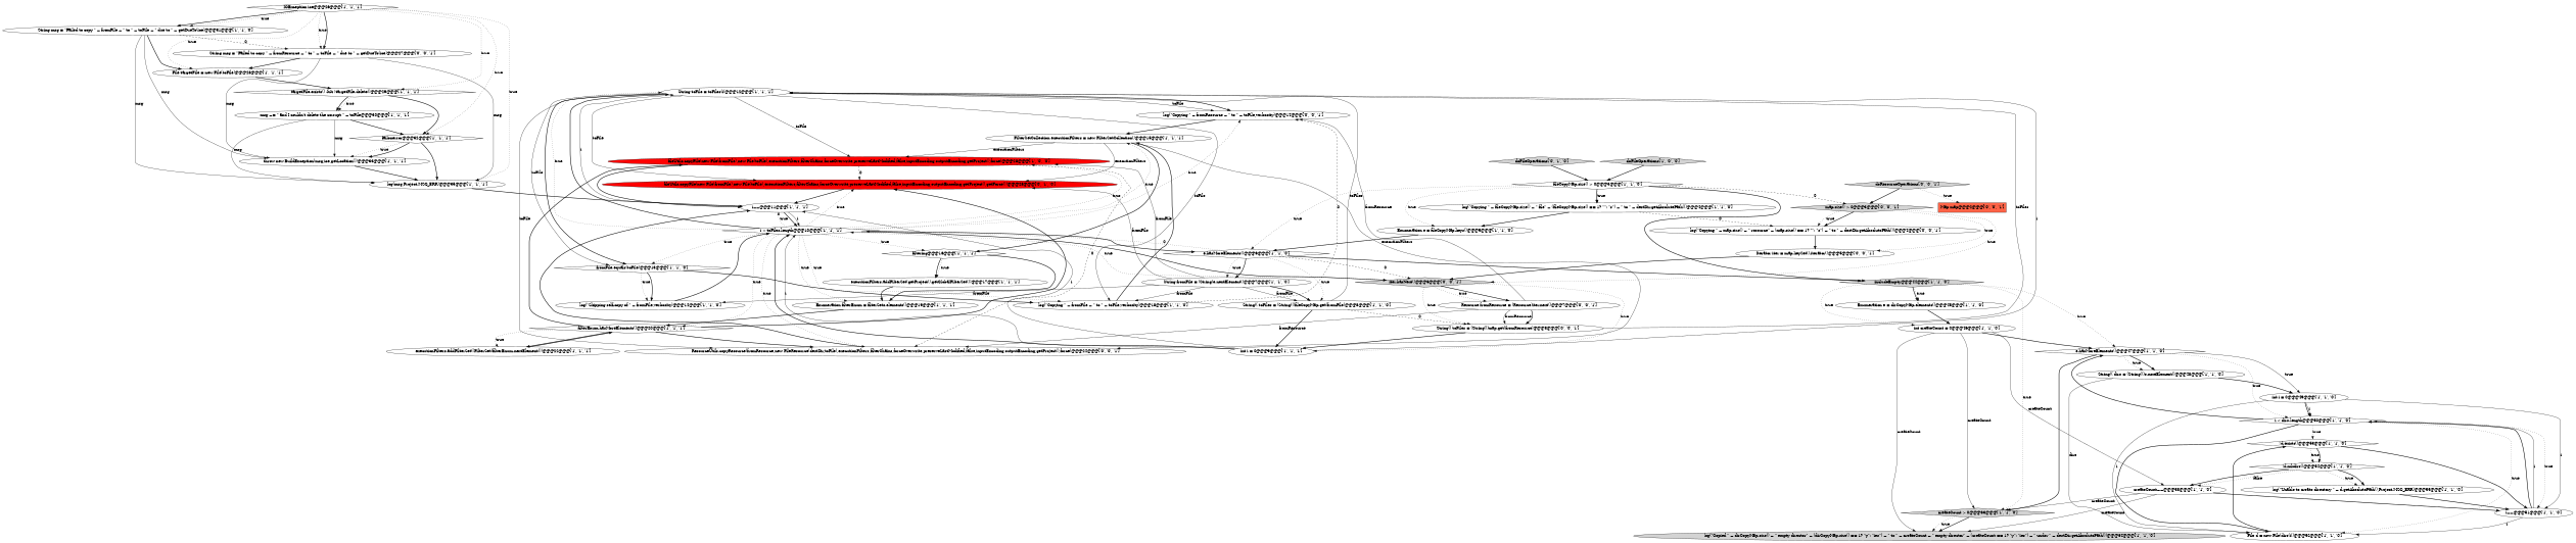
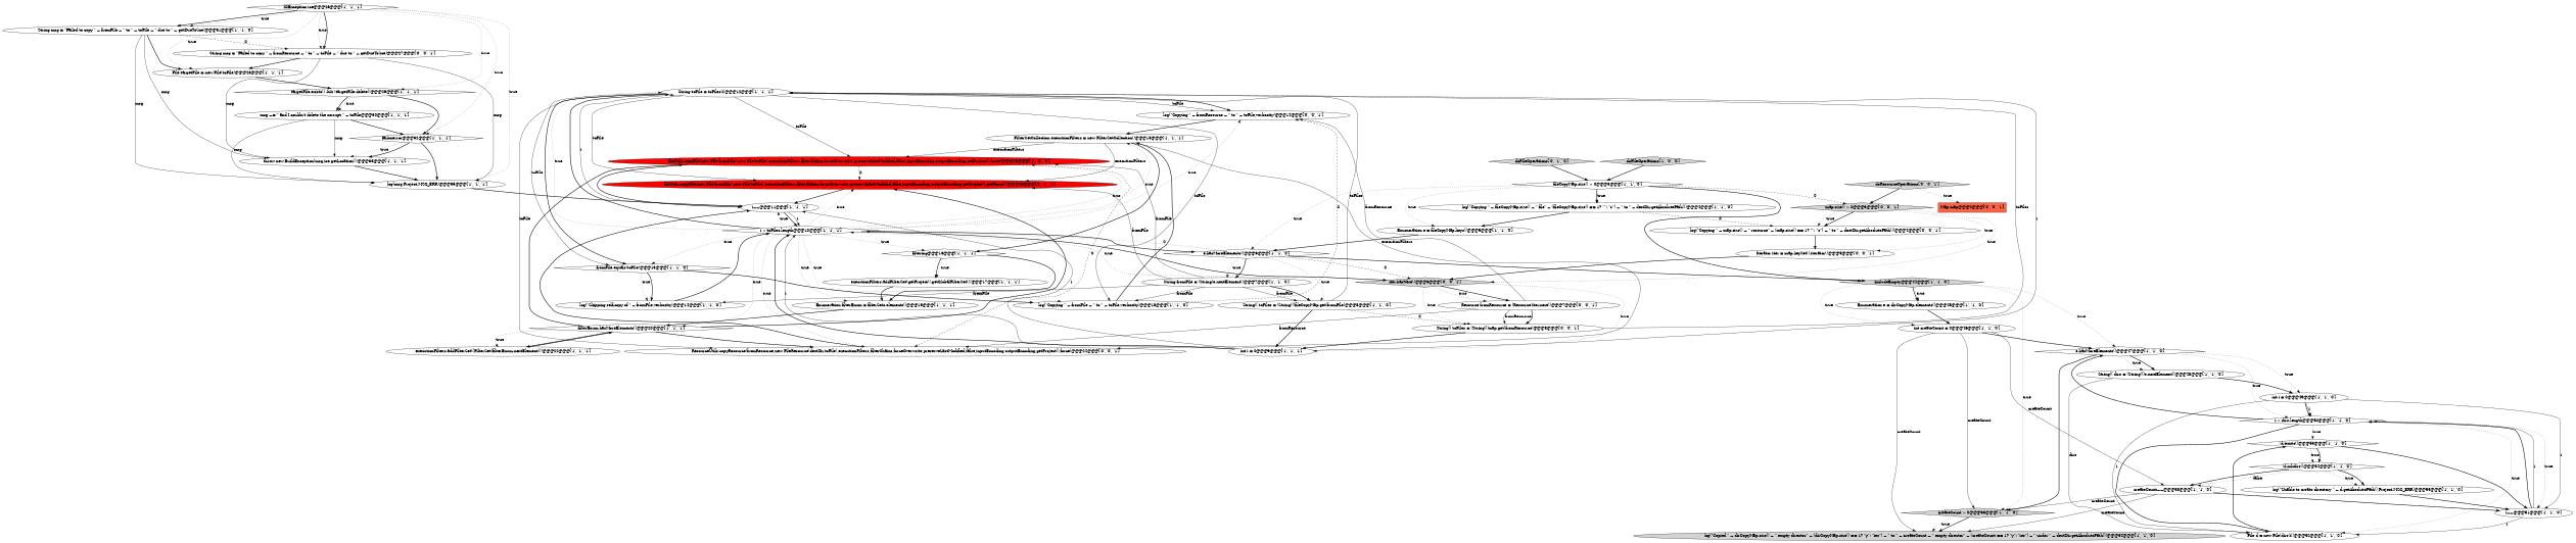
  digraph {
    node [fillcolor=white shape=ellipse style=filled]
    edge [style=bold]
    n1 [label="String toFile = toFiles(i(@@@12@@@['1', '1', '1']"]
    n2 [label="log(\"Copying \" + fromResource + \" to \" + toFile,verbosity)@@@14@@@['0', '0', '1']"]
    n3 [label="log(\"Copying \" + fromFile + \" to \" + toFile,verbosity)@@@18@@@['1', '1', '0']"]
    n4 [label="fromFile.equals(toFile)@@@13@@@['1', '1', '0']" shape=diamond]
    n5 [fillcolor=red label="fileUtils.copyFile(new File(fromFile),new File(toFile),executionFilters,filterChains,forceOverwrite,preserveLastModified,false,inputEncoding,outputEncoding,getProject(),force)@@@28@@@['1', '0', '0']"]
    n6 [fillcolor=red label="fileUtils.copyFile(new File(fromFile),new File(toFile),executionFilters,filterChains,forceOverwrite,preserveLastModified,false,inputEncoding,outputEncoding,getProject(),getForce())@@@28@@@['0', '1', '0']"]
    n7 [label="ResourceUtils.copyResource(fromResource,new FileResource(destDir,toFile),executionFilters,filterChains,forceOverwrite,preserveLastModified,false,inputEncoding,outputEncoding,getProject(),force)@@@24@@@['0', '0', '1']"]
    n8 [label="FilterSetCollection executionFilters = new FilterSetCollection()@@@15@@@['1', '1', '1']"]
    n9 [label="log(\"Skipping self-copy of \" + fromFile,verbosity)@@@14@@@['1', '1', '0']"]
    n10 [label="i++@@@11@@@['1', '1', '1']"]
    n11 [label="Enumeration e = fileCopyMap.keys()@@@5@@@['1', '1', '0']"]
    n12 [label="e.hasMoreElements()@@@6@@@['1', '1', '0']" shape=diamond]
    n13 [label="String fromFile = (String)e.nextElement()@@@7@@@['1', '1', '0']"]
    n14 [label="String(( toFiles = (String(()fileCopyMap.get(fromFile)@@@8@@@['1', '1', '0']"]
    n15 [fillcolor=lightgray label="iter.hasNext()@@@6@@@['0', '0', '1']" shape=diamond]
    n16 [label="i < toFiles.length@@@10@@@['1', '1', '1']" shape=diamond]
    n17 [fillcolor=lightgray label="includeEmpty@@@44@@@['1', '1', '0']" shape=diamond]
    n18 [label="Enumeration filterEnum = filterSets.elements()@@@19@@@['1', '1', '1']"]
    n19 [label="filterEnum.hasMoreElements()@@@20@@@['1', '1', '1']" shape=diamond]
    n20 [label="executionFilters.addFilterSet((FilterSet)filterEnum.nextElement())@@@22@@@['1', '1', '1']"]
    n21 [label="filtering@@@16@@@['1', '1', '1']" shape=diamond]
    n22 [label="int i = 0@@@9@@@['1', '1', '1']"]
    n23 [label="String(( toFiles = (String(()map.get(fromResource)@@@8@@@['0', '0', '1']"]
    n24 [label="Enumeration e = dirCopyMap.elements()@@@45@@@['1', '1', '0']"]
    n25 [label="int createCount = 0@@@46@@@['1', '1', '0']"]
    n26 [label="e.hasMoreElements()@@@47@@@['1', '1', '0']" shape=diamond]
    n27 [fillcolor=lightgray label="createCount > 0@@@63@@@['1', '1', '0']" shape=diamond]
    n28 [fillcolor=lightgray label="log(\"Copied \" + dirCopyMap.size() + \" empty director\" + (dirCopyMap.size() == 1? \"y\": \"ies\") + \" to \" + createCount + \" empty director\" + (createCount == 1? \"y\": \"ies\") + \" under \" + destDir.getAbsolutePath())@@@64@@@['1', '1', '0']"]
    n29 [label="createCount++@@@58@@@['1', '1', '0']"]
    n30 [fillcolor=lightgray label="doFileOperations['1', '0', '0']" shape=diamond]
    n31 [label="fileCopyMap.size() > 0@@@3@@@['1', '1', '0']" shape=diamond]
    n32 [fillcolor=lightgray label="map.size() > 0@@@3@@@['0', '0', '1']" shape=diamond]
    n33 [label="log(\"Copying \" + fileCopyMap.size() + \" file\" + (fileCopyMap.size() == 1? \"\": \"s\") + \" to \" + destDir.getAbsolutePath())@@@4@@@['1', '1', '0']"]
    n34 [label="i++@@@51@@@['1', '1', '0']"]
    n35 [label="i < dirs.length@@@50@@@['1', '1', '0']" shape=diamond]
    n36 [label="File d = new File(dirs(i()@@@52@@@['1', '1', '0']"]
    n37 [label="!d.exists()@@@53@@@['1', '1', '0']" shape=diamond]
    n38 [label="!d.mkdirs()@@@54@@@['1', '1', '0']" shape=diamond]
    n39 [label="int i = 0@@@49@@@['1', '1', '0']"]
    n40 [label="String(( dirs = (String(()e.nextElement()@@@48@@@['1', '1', '0']"]
    n41 [label="log(\"Unable to create directory \" + d.getAbsolutePath(),Project.MSG_ERR)@@@55@@@['1', '1', '0']"]
    n42 [label="Iterator iter = map.keySet().iterator()@@@5@@@['0', '0', '1']"]
    n43 [label="log(\"Copying \" + map.size() + \" resource\" + (map.size() == 1? \"\": \"s\") + \" to \" + destDir.getAbsolutePath())@@@4@@@['0', '0', '1']"]
    n44 [label="Resource fromResource = (Resource)iter.next()@@@7@@@['0', '0', '1']"]
    n45 [label="targetFile.exists() && !targetFile.delete()@@@29@@@['1', '1', '1']" shape=diamond]
    n46 [label="msg += \" and I couldn't delete the corrupt \" + toFile@@@30@@@['1', '1', '1']"]
    n47 [label="failonerror@@@32@@@['1', '1', '1']" shape=diamond]
    n48 [label="log(msg,Project.MSG_ERR)@@@35@@@['1', '1', '1']"]
    n49 [label="throw new BuildException(msg,ioe,getLocation())@@@33@@@['1', '1', '1']"]
    n50 [fillcolor=tomato label="Map map@@@2@@@['0', '0', '1']" shape=box]
    n51 [fillcolor=lightgray label="doFileOperations['0', '1', '0']" shape=diamond]
    n52 [label="executionFilters.addFilterSet(getProject().getGlobalFilterSet())@@@17@@@['1', '1', '1']"]
    n53 [label="String msg = \"Failed to copy \" + fromResource + \" to \" + toFile + \" due to \" + getDueTo(ioe)@@@27@@@['0', '0', '1']"]
    n54 [label="File targetFile = new File(toFile)@@@28@@@['1', '1', '1']"]
    n55 [label="String msg = \"Failed to copy \" + fromFile + \" to \" + toFile + \" due to \" + getDueTo(ioe)@@@31@@@['1', '1', '0']"]
    n56 [label="IOException ioe@@@26@@@['1', '1', '1']" shape=diamond]
    n57 [fillcolor=lightgray label="doResourceOperations['0', '0', '1']" shape=diamond]
    n1 -> n2
    n1 -> n2 [label=toFile style=solid]
    n1 -> n3 [label=toFile style=solid]
    n1 -> n4
    n1 -> n4 [label=toFile style=solid]
    n1 -> n5 [label=toFile style=solid]
    n1 -> n6 [label=toFile style=solid]
    n1 -> n7 [label=toFile style=solid]
    n2 -> n8
    n3 -> n2 [label=0 style=dashed]
    n3 -> n8
    n4 -> n3
    n4 -> n9 [label=true style=dotted]
    n4 -> n9
    n5 -> n6 [label=0 style=dashed]
    n5 -> n7 [label=0 style=dashed]
    n5 -> n10
    n6 -> n10
    n7 -> n10
    n8 -> n5 [label=executionFilters style=solid]
    n8 -> n6 [label=executionFilters style=solid]
    n8 -> n7 [label=executionFilters style=solid]
    n8 -> n21
    n9 -> n16
    n10 -> n1 [label=i style=solid]
    n10 -> n16
    n10 -> n16 [label=i style=solid]
    n11 -> n12
    n12 -> n13 [label=true style=dotted]
    n12 -> n13
    n12 -> n14 [label=true style=dotted]
    n12 -> n15 [label=0 style=dashed]
    n12 -> n16 [label=0 style=dotted]
    n12 -> n17
    n13 -> n3 [label=fromFile style=solid]
    n13 -> n5 [label=fromFile style=solid]
    n13 -> n6 [label=fromFile style=solid]
    n13 -> n9 [label=fromFile style=solid]
    n13 -> n14 [label=fromFile style=solid]
    n13 -> n14
    n14 -> n1 [label=toFiles style=solid]
    n14 -> n22
    n14 -> n23 [label=0 style=dashed]
    n15 -> n16 [label=true style=dotted]
    n15 -> n22 [label=true style=dotted]
    n15 -> n23 [label=true style=dotted]
    n15 -> n44
    n15 -> n44 [label=true style=dotted]
    n16 -> n1 [label=true style=dotted]
    n16 -> n1
    n16 -> n2 [label=true style=dotted]
    n16 -> n3 [label=true style=dotted]
    n16 -> n4 [label=true style=dotted]
    n16 -> n5 [label=true style=dotted]
    n16 -> n6 [label=true style=dotted]
    n16 -> n7 [label=true style=dotted]
    n16 -> n8 [label=true style=dotted]
    n16 -> n10 [label=true style=dotted]
    n16 -> n12
    n16 -> n15
    n16 -> n18 [label=true style=dotted]
    n16 -> n19 [label=true style=dotted]
    n16 -> n21 [label=true style=dotted]
    n17 -> n24 [label=true style=dotted]
    n17 -> n24
    n17 -> n25 [label=true style=dotted]
    n17 -> n26 [label=true style=dotted]
    n17 -> n27 [label=true style=dotted]
    n18 -> n19
    n19 -> n5
    n19 -> n6
    n19 -> n7
    n19 -> n20 [label=true style=dotted]
    n19 -> n20
    n20 -> n19
    n21 -> n18
    n21 -> n52 [label=true style=dotted]
    n21 -> n52
    n22 -> n1 [label=i style=solid]
    n22 -> n10 [label=i style=solid]
    n22 -> n16
    n22 -> n16 [label=i style=solid]
    n23 -> n1 [label=toFiles style=solid]
    n23 -> n22
    n24 -> n25
    n25 -> n26
    n25 -> n27 [label=createCount style=solid]
    n25 -> n28 [label=createCount style=solid]
    n25 -> n29 [label=createCount style=solid]
    n26 -> n27
    n26 -> n35 [label=true style=dotted]
-   n26 -> n39 [label=true style=solid]
+   n26 -> n39 [label=true style=dotted]
    n26 -> n40 [label=true style=dotted]
    n26 -> n40
    n27 -> n28
    n27 -> n28 [label=true style=dotted]
    n29 -> n27 [label=createCount style=solid]
    n29 -> n28 [label=createCount style=solid]
    n29 -> n34
    n30 -> n31
    n31 -> n11 [label=true style=dotted]
    n31 -> n12 [label=true style=dotted]
    n31 -> n17
    n31 -> n32 [label=0 style=dashed]
    n31 -> n33
    n31 -> n33 [label=true style=dotted]
    n32 -> n15 [label=true style=dotted]
    n32 -> n42 [label=true style=dotted]
    n32 -> n43
    n32 -> n43 [label=true style=dotted]
    n33 -> n11
    n33 -> n43 [label=0 style=dashed]
    n34 -> n35
    n34 -> n35 [label=i style=solid]
    n34 -> n36 [label=i style=solid]
    n35 -> n26
    n35 -> n34 [label=true style=dotted]
    n35 -> n36 [label=true style=dotted]
    n35 -> n36
    n35 -> n37 [label=true style=dotted]
    n36 -> n37
    n37 -> n34
    n37 -> n38 [label=true style=dotted]
    n37 -> n38
    n38 -> n29 [label=false style=dotted]
    n38 -> n29
    n38 -> n41 [label=true style=dotted]
    n38 -> n41
    n39 -> n34 [label=i style=solid]
    n39 -> n35
    n39 -> n35 [label=i style=solid]
    n39 -> n36 [label=i style=solid]
    n40 -> n36 [label=dirs style=solid]
    n40 -> n39
    n41 -> n34
    n42 -> n15
    n43 -> n42
    n44 -> n2 [label=fromResource style=solid]
    n44 -> n7 [label=fromResource style=solid]
    n44 -> n23 [label=fromResource style=solid]
    n44 -> n23
    n45 -> n46 [label=true style=dotted]
    n45 -> n46
    n45 -> n47
    n46 -> n47
    n46 -> n48 [label=msg style=solid]
    n46 -> n49 [label=msg style=solid]
    n47 -> n48
    n47 -> n49 [label=true style=dotted]
    n47 -> n49
    n48 -> n10
    n49 -> n48
    n51 -> n31
    n52 -> n18
    n53 -> n48 [label=msg style=solid]
    n53 -> n49 [label=msg style=solid]
    n53 -> n54
    n54 -> n45
    n55 -> n48 [label=msg style=solid]
    n55 -> n49 [label=msg style=solid]
    n55 -> n53 [label=0 style=dashed]
    n55 -> n54
    n56 -> n45 [label=true style=dotted]
    n56 -> n47 [label=true style=dotted]
    n56 -> n48 [label=true style=dotted]
    n56 -> n53 [label=true style=dotted]
    n56 -> n53
    n56 -> n54 [label=true style=dotted]
    n56 -> n55
    n56 -> n55 [label=true style=dotted]
    n57 -> n32
    n57 -> n50 [label=true style=dotted]
  }
